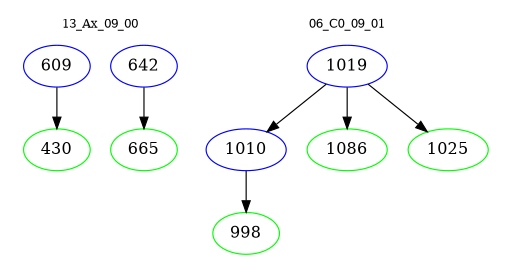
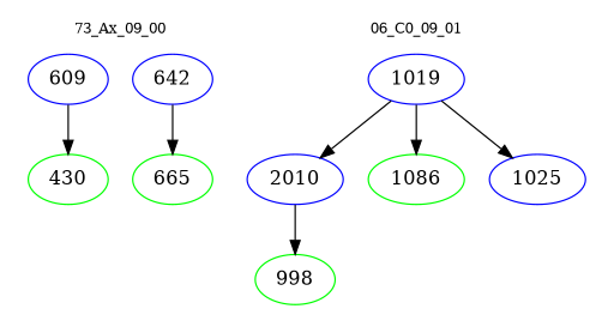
  digraph {
    node [color=green]
    edge [color=black]
    n1 [color=blue label=642]
    n2 [color=blue label=609]
    n3 [label=665]
    n4 [label=430]
    n5 [color=blue label=1019]
-   n6 [color=blue label=1010]
+   n6 [color=blue label=2010]
    n7 [label=1086]
-   n8 [label=1025]
+   n8 [color=blue label=1025]
    n9 [label=998]
    subgraph cluster_1 {
      color=white
      fontsize=10
-     label="13_Ax_09_00"
+     label="73_Ax_09_00"
      n1
      n2
      n3
      n4
    }
    subgraph cluster_2 {
      color=white
      fontsize=10
      label="06_C0_09_01"
      n5
      n6
      n7
      n8
      n9
    }
    n1 -> n3
    n2 -> n4
    n5 -> n6
    n5 -> n7
    n5 -> n8
    n6 -> n9
  }
